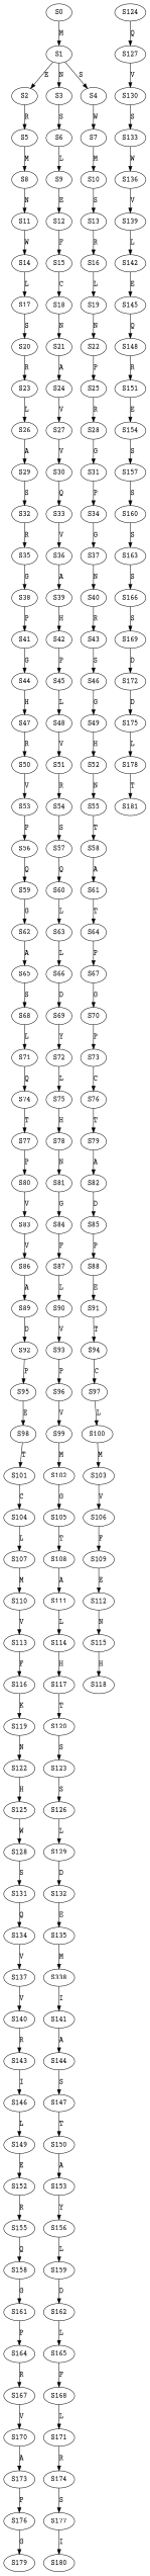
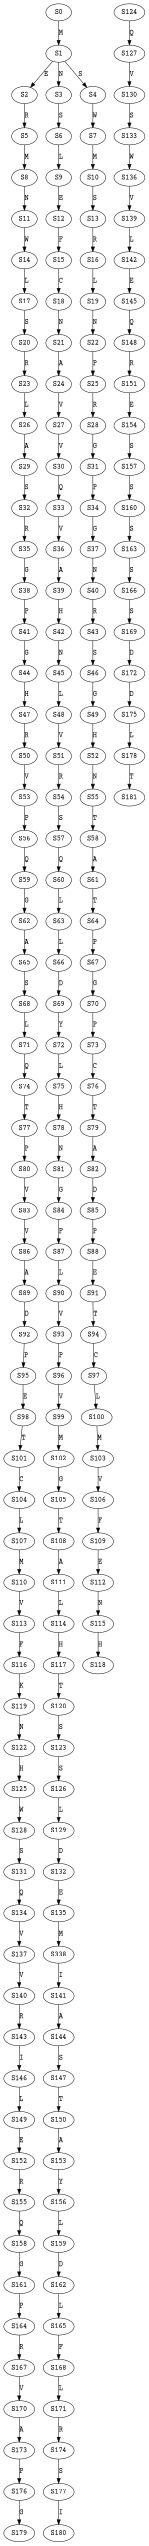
  strict digraph {
    fontname="Courier Prime"
    node [fontname="Courier Prime"]
    edge [fontname="Courier Prime"]
    S0
    S1
    S2
    S3
    S4
    S5
    S6
    S7
    S8
    S9
    S10
    S11
    S12
    S13
    S14
    S15
    S16
    S17
    S18
    S19
    S20
    S21
    S22
    S23
    S24
    S25
    S26
    S27
    S28
    S29
    S30
    S31
    S32
    S33
    S34
    S35
    S36
    S37
    S38
    S39
    S40
    S41
    S42
    S43
    S44
    S45
    S46
    S47
    S48
    S49
    S50
    S51
    S52
    S53
    S54
    S55
    S56
    S57
    S58
    S59
    S60
    S61
    S62
    S63
    S64
    S65
    S66
    S67
    S68
    S69
    S70
    S71
    S72
    S73
    S74
    S75
    S76
    S77
    S78
    S79
    S80
    S81
    S82
    S83
    S84
    S85
    S86
    S87
    S88
    S89
    S90
    S91
    S92
    S93
    S94
    S95
    S96
    S97
    S98
    S99
    S100
    S101
    S102
    S103
    S104
    S105
    S106
    S107
    S108
    S109
    S110
    S111
    S112
    S113
    S114
    S115
    S116
    S117
    S118
    S119
    S120
    S122
    S123
    S125
    S126
    S124
    S127
    S128
    S129
    S130
    S131
    S132
    S133
    S134
    S135
    S136
    S137
    n138 [label=S338]
    S139
    S140
    S141
    S142
    S143
    S144
    S145
    S146
    S147
    S148
    S149
    S150
    S151
    S152
    S153
    S154
    S155
    S156
    S157
    S158
    S159
    S160
    S161
    S162
    S163
    S164
    S165
    S166
    S167
    S168
    S169
    S170
    S171
    S172
    S173
    S174
    S175
    S176
    S177
    S178
    S179
    S180
    S181
    S0 -> S1 [label=M]
    S1 -> S2 [label=E]
    S1 -> S3 [label=N]
    S1 -> S4 [label=S]
    S2 -> S5 [label=R]
    S3 -> S6 [label=S]
    S4 -> S7 [label=W]
    S5 -> S8 [label=M]
    S6 -> S9 [label=L]
    S7 -> S10 [label=M]
    S8 -> S11 [label=N]
    S9 -> S12 [label=E]
    S10 -> S13 [label=S]
    S11 -> S14 [label=W]
    S12 -> S15 [label=F]
    S13 -> S16 [label=R]
    S14 -> S17 [label=L]
    S15 -> S18 [label=C]
    S16 -> S19 [label=L]
    S17 -> S20 [label=S]
    S18 -> S21 [label=N]
    S19 -> S22 [label=N]
    S20 -> S23 [label=R]
    S21 -> S24 [label=A]
    S22 -> S25 [label=P]
    S23 -> S26 [label=L]
    S24 -> S27 [label=V]
    S25 -> S28 [label=R]
    S26 -> S29 [label=A]
    S27 -> S30 [label=V]
    S28 -> S31 [label=G]
    S29 -> S32 [label=S]
    S30 -> S33 [label=Q]
    S31 -> S34 [label=P]
    S32 -> S35 [label=R]
    S33 -> S36 [label=V]
    S34 -> S37 [label=G]
    S35 -> S38 [label=G]
    S36 -> S39 [label=A]
    S37 -> S40 [label=N]
    S38 -> S41 [label=P]
    S39 -> S42 [label=H]
    S40 -> S43 [label=R]
    S41 -> S44 [label=G]
-   S42 -> S45 [label=P]
+   S42 -> S45 [label=N]
    S43 -> S46 [label=S]
    S44 -> S47 [label=H]
    S45 -> S48 [label=L]
    S46 -> S49 [label=G]
    S47 -> S50 [label=R]
    S48 -> S51 [label=V]
    S49 -> S52 [label=H]
    S50 -> S53 [label=V]
    S51 -> S54 [label=R]
    S52 -> S55 [label=N]
    S53 -> S56 [label=P]
    S54 -> S57 [label=S]
    S55 -> S58 [label=T]
    S56 -> S59 [label=Q]
    S57 -> S60 [label=Q]
    S58 -> S61 [label=A]
    S59 -> S62 [label=G]
    S60 -> S63 [label=L]
    S61 -> S64 [label=T]
    S62 -> S65 [label=A]
    S63 -> S66 [label=L]
    S64 -> S67 [label=P]
    S65 -> S68 [label=S]
    S66 -> S69 [label=D]
    S67 -> S70 [label=G]
    S68 -> S71 [label=L]
    S69 -> S72 [label=Y]
    S70 -> S73 [label=P]
    S71 -> S74 [label=Q]
    S72 -> S75 [label=L]
    S73 -> S76 [label=C]
    S74 -> S77 [label=T]
    S75 -> S78 [label=H]
    S76 -> S79 [label=T]
    S77 -> S80 [label=P]
    S78 -> S81 [label=N]
    S79 -> S82 [label=A]
    S80 -> S83 [label=V]
    S81 -> S84 [label=G]
    S82 -> S85 [label=D]
    S83 -> S86 [label=V]
    S84 -> S87 [label=F]
    S85 -> S88 [label=P]
    S86 -> S89 [label=A]
    S87 -> S90 [label=L]
    S88 -> S91 [label=E]
    S89 -> S92 [label=D]
    S90 -> S93 [label=V]
    S91 -> S94 [label=T]
    S92 -> S95 [label=P]
    S93 -> S96 [label=P]
    S94 -> S97 [label=C]
    S95 -> S98 [label=E]
    S96 -> S99 [label=V]
    S97 -> S100 [label=L]
    S98 -> S101 [label=T]
    S99 -> S102 [label=M]
    S100 -> S103 [label=M]
    S101 -> S104 [label=C]
    S102 -> S105 [label=G]
    S103 -> S106 [label=V]
    S104 -> S107 [label=L]
    S105 -> S108 [label=T]
    S106 -> S109 [label=F]
    S107 -> S110 [label=M]
    S108 -> S111 [label=A]
    S109 -> S112 [label=E]
    S110 -> S113 [label=V]
    S111 -> S114 [label=L]
    S112 -> S115 [label=N]
    S113 -> S116 [label=F]
    S114 -> S117 [label=H]
    S115 -> S118 [label=H]
    S116 -> S119 [label=K]
    S117 -> S120 [label=T]
    S119 -> S122 [label=N]
    S120 -> S123 [label=S]
    S122 -> S125 [label=H]
    S123 -> S126 [label=S]
    S125 -> S128 [label=W]
    S126 -> S129 [label=L]
    S124 -> S127 [label=Q]
    S127 -> S130 [label=V]
    S128 -> S131 [label=S]
    S129 -> S132 [label=D]
    S130 -> S133 [label=S]
    S131 -> S134 [label=Q]
    S132 -> S135 [label=E]
    S133 -> S136 [label=W]
    S134 -> S137 [label=V]
    S135 -> n138 [label=M]
    S136 -> S139 [label=V]
    S137 -> S140 [label=V]
    n138 -> S141 [label=I]
    S139 -> S142 [label=L]
    S140 -> S143 [label=R]
    S141 -> S144 [label=A]
    S142 -> S145 [label=E]
    S143 -> S146 [label=I]
    S144 -> S147 [label=S]
    S145 -> S148 [label=Q]
    S146 -> S149 [label=L]
    S147 -> S150 [label=T]
    S148 -> S151 [label=R]
    S149 -> S152 [label=E]
    S150 -> S153 [label=A]
    S151 -> S154 [label=E]
    S152 -> S155 [label=R]
    S153 -> S156 [label=Y]
    S154 -> S157 [label=S]
    S155 -> S158 [label=Q]
    S156 -> S159 [label=L]
    S157 -> S160 [label=S]
    S158 -> S161 [label=G]
    S159 -> S162 [label=D]
    S160 -> S163 [label=S]
    S161 -> S164 [label=P]
    S162 -> S165 [label=L]
    S163 -> S166 [label=S]
    S164 -> S167 [label=R]
    S165 -> S168 [label=F]
    S166 -> S169 [label=S]
    S167 -> S170 [label=V]
    S168 -> S171 [label=L]
    S169 -> S172 [label=D]
    S170 -> S173 [label=A]
    S171 -> S174 [label=R]
    S172 -> S175 [label=D]
    S173 -> S176 [label=P]
    S174 -> S177 [label=S]
    S175 -> S178 [label=L]
    S176 -> S179 [label=G]
    S177 -> S180 [label=I]
    S178 -> S181 [label=T]
  }
